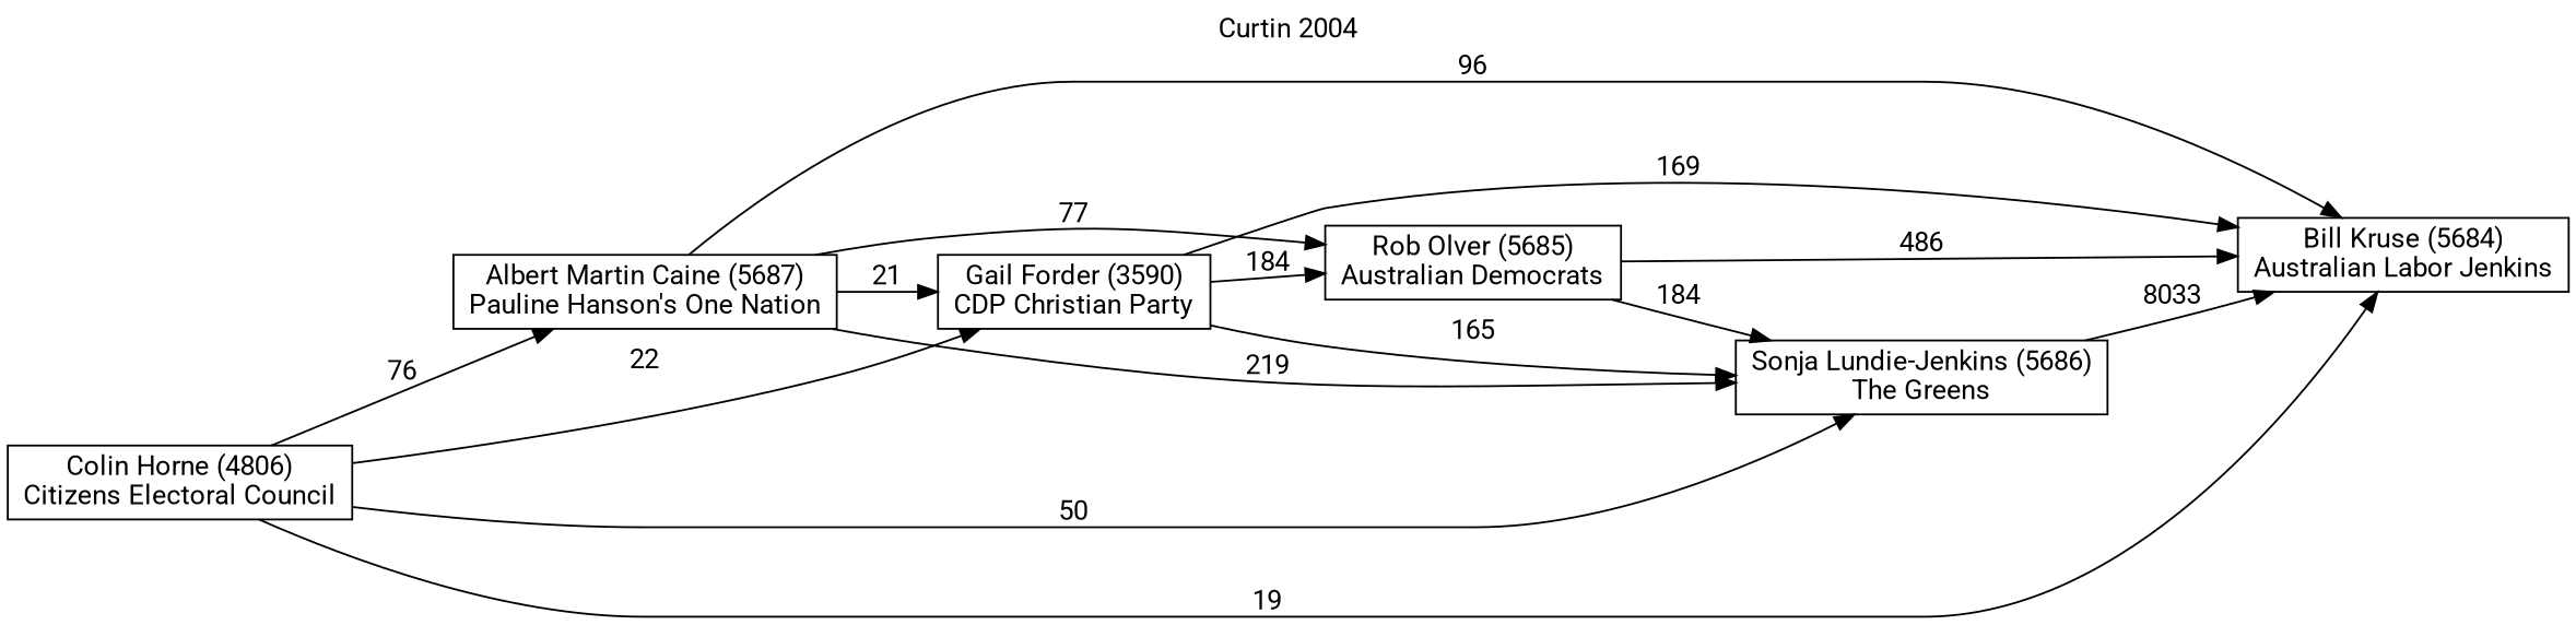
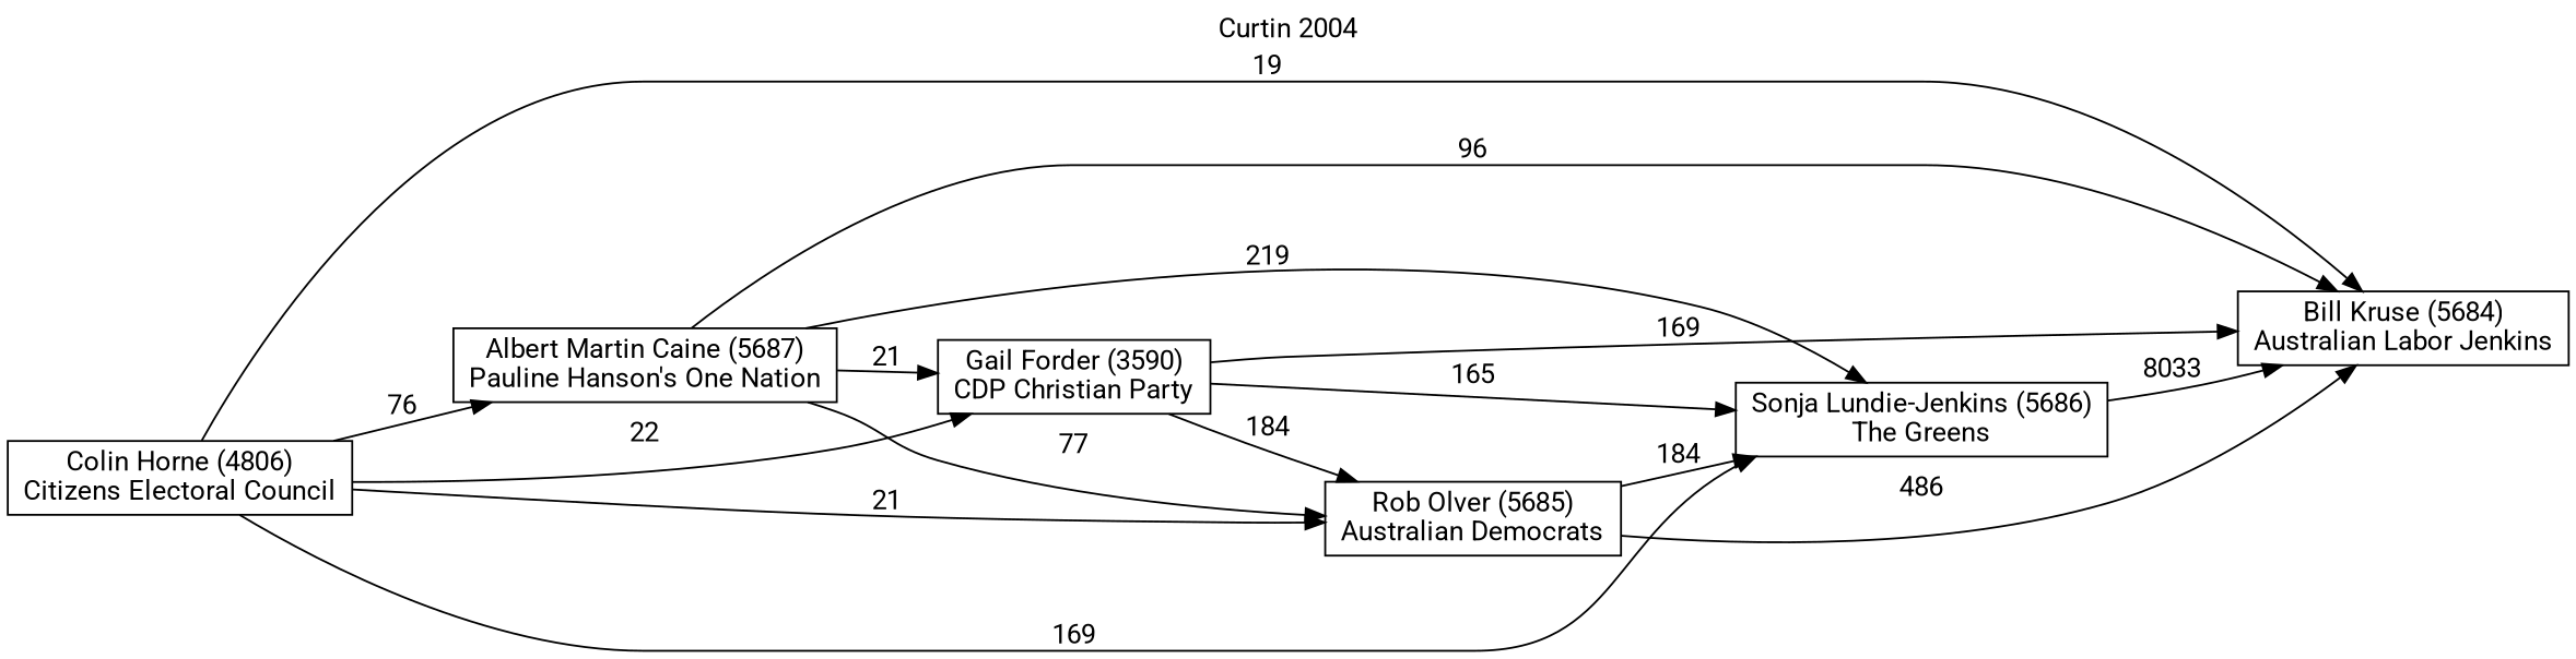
  digraph {
    fontname=Roboto
    label="Curtin 2004"
    labelloc=t
    mclimit=10
    rankdir=LR
    node [fontname=Roboto shape=box]
    edge [fontname=Roboto]
    n1 [label="Bill Kruse (5684)\nAustralian Labor Jenkins"]
    n2 [label="Sonja Lundie-Jenkins (5686)\nThe Greens"]
    n3 [label="Rob Olver (5685)\nAustralian Democrats"]
    n4 [label="Gail Forder (3590)\nCDP Christian Party"]
    n5 [label="Albert Martin Caine (5687)\nPauline Hanson's One Nation"]
    n6 [label="Colin Horne (4806)\nCitizens Electoral Council"]
    n2 -> n1 [label=8033]
    n3 -> n1 [label=486]
    n3 -> n2 [label=184]
    n4 -> n1 [label=169]
    n4 -> n2 [label=165]
    n4 -> n3 [label=184]
    n5 -> n1 [label=96]
    n5 -> n2 [label=219]
    n5 -> n3 [label=77]
    n5 -> n4 [label=21]
    n6 -> n1 [label=19]
-   n6 -> n2 [label=50]
+   n6 -> n2 [label=169]
+   n6 -> n3 [label=21]
    n6 -> n4 [label=22]
    n6 -> n5 [label=76]
  }
